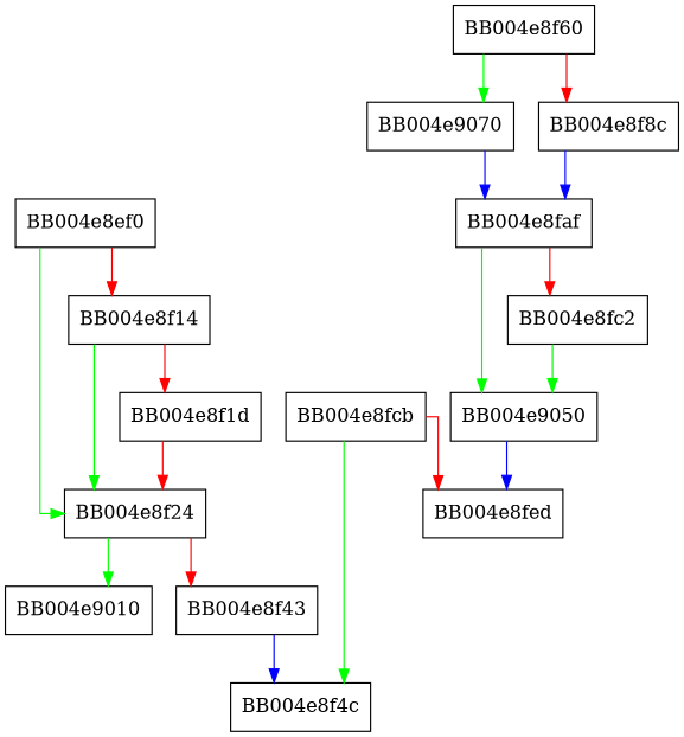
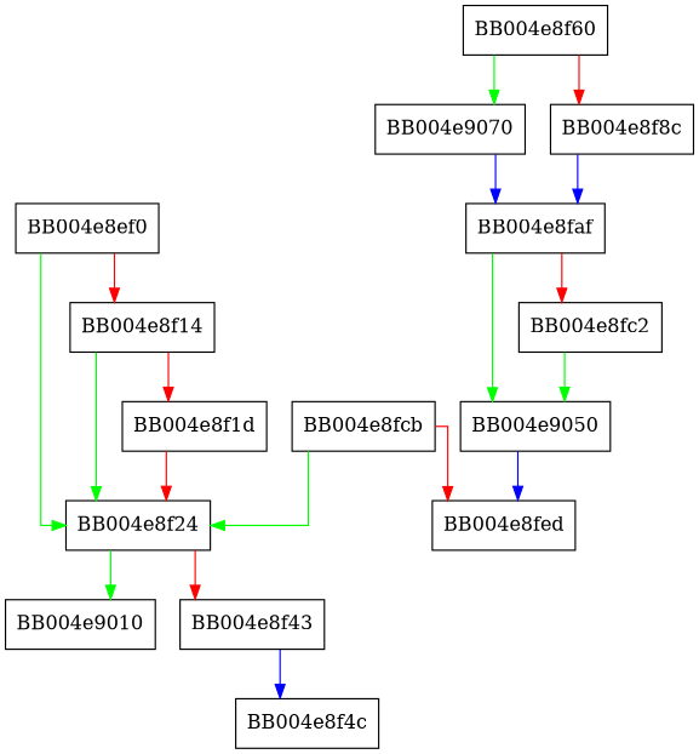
  digraph {
    splines=ortho
    node [shape=box]
    edge [color=green]
    BB004e8ef0
    BB004e8f24
    BB004e8f14
    BB004e9010
    BB004e8f43
    BB004e8f1d
    BB004e8f4c
    BB004e8f60
    BB004e9070
    BB004e8f8c
    BB004e8faf
    BB004e9050
    BB004e8fc2
    BB004e8fed
    BB004e8fcb
    BB004e8ef0 -> BB004e8f24
    BB004e8ef0 -> BB004e8f14 [color=red]
    BB004e8f24 -> BB004e9010
    BB004e8f24 -> BB004e8f43 [color=red]
    BB004e8f14 -> BB004e8f24
    BB004e8f14 -> BB004e8f1d [color=red]
    BB004e8f43 -> BB004e8f4c [color=blue]
    BB004e8f1d -> BB004e8f24 [color=red]
    BB004e8f60 -> BB004e9070
    BB004e8f60 -> BB004e8f8c [color=red]
    BB004e9070 -> BB004e8faf [color=blue]
    BB004e8f8c -> BB004e8faf [color=blue]
    BB004e8faf -> BB004e9050
    BB004e8faf -> BB004e8fc2 [color=red]
    BB004e9050 -> BB004e8fed [color=blue]
    BB004e8fc2 -> BB004e9050
-   BB004e8fcb -> BB004e8f4c
+   BB004e8fcb -> BB004e8f24
    BB004e8fcb -> BB004e8fed [color=red]
  }
